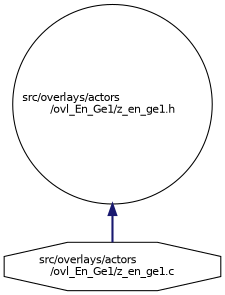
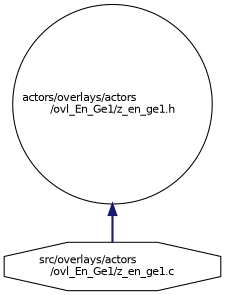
  digraph {
    node [color=black fillcolor=white fontname=Helvetica fontsize=10 style=filled]
-   n1 [fontcolor=black height=0.2 label="src/overlays/actors\l/ovl_En_Ge1/z_en_ge1.h" shape=circle width=0.4]
+   n1 [fontcolor=black height=0.2 label="actors/overlays/actors\l/ovl_En_Ge1/z_en_ge1.h" shape=circle width=0.4]
    n2 [height=0.2 label="src/overlays/actors\l/ovl_En_Ge1/z_en_ge1.c" shape=octagon width=0.4]
    n1 -> n2 [color=midnightblue dir=back fontname=Helvetica fontsize=10 labelfontname=Helvetica labelfontsize=10 style=bold]
  }
